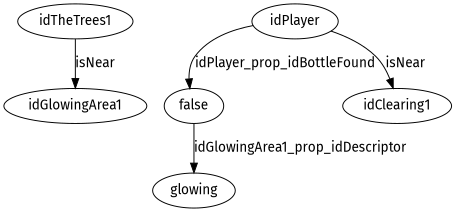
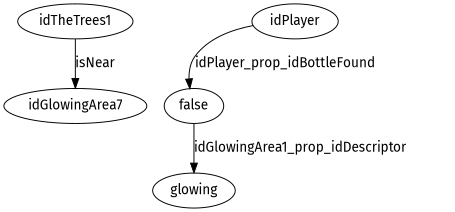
  strict digraph {
    fontname="Fira Sans"
    node [fontname="Fira Sans"]
    edge [edge_type=relationship fontname="Fira Sans"]
    idTheTrees1 [node_type=entity_node root=root]
-   idGlowingArea1
+   idGlowingArea1 [label=idGlowingArea7]
    idPlayer
    false
-   idClearing1
    glowing
    idTheTrees1 -> idGlowingArea1 [label=isNear]
    idPlayer -> false [edge_type=property label=idPlayer_prop_idBottleFound]
-   idPlayer -> idClearing1 [label=isNear]
    false -> glowing [edge_type=property label=idGlowingArea1_prop_idDescriptor]
  }
